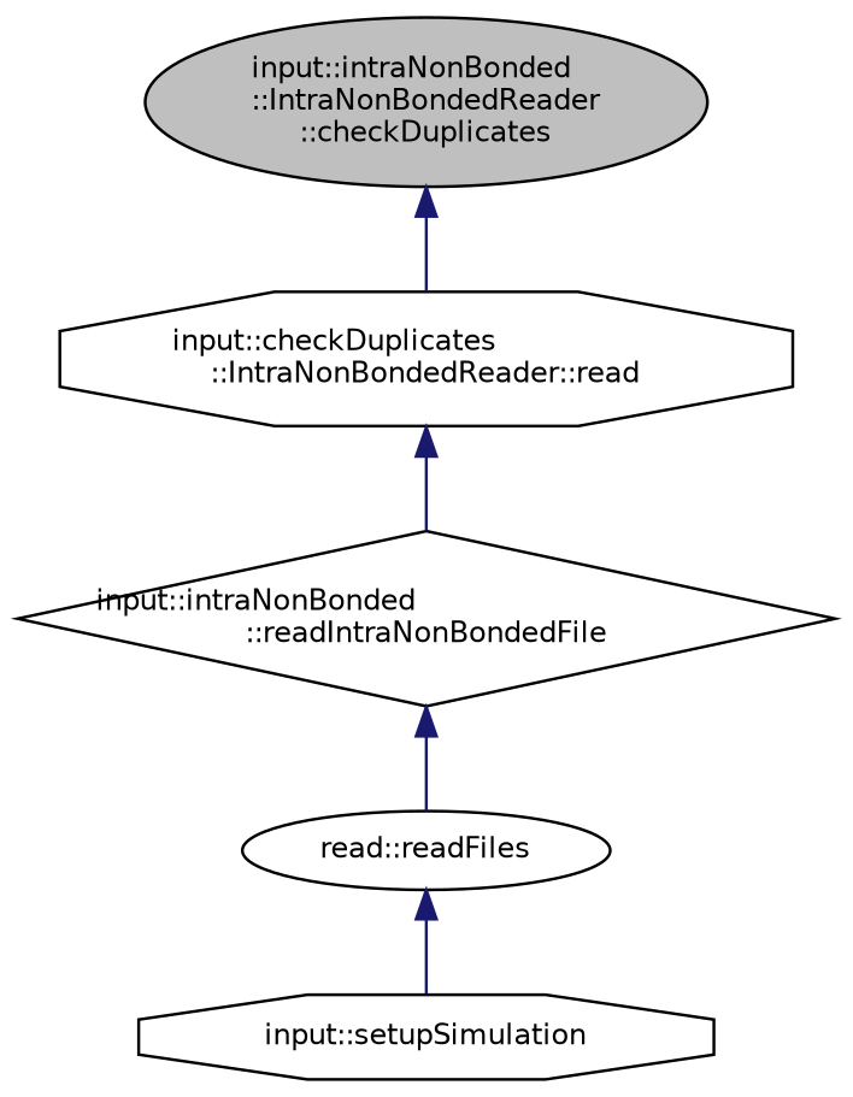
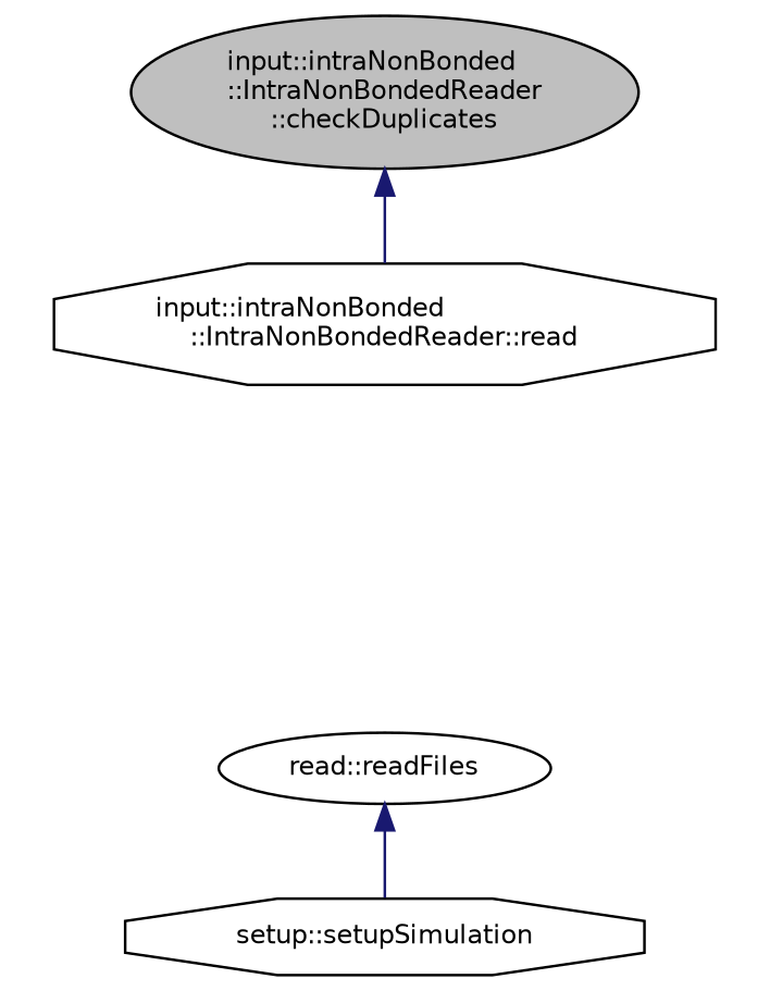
  digraph {
    rankdir=TB
    node [color=black fillcolor=white fontname=Helvetica fontsize=10 shape=ellipse style=filled]
    edge [color=midnightblue dir=back fontname=Helvetica fontsize=10 labelfontname=Helvetica labelfontsize=10 style=solid]
    n1 [fillcolor=grey75 fontcolor=black height=0.2 label="input::intraNonBonded\l::IntraNonBondedReader\l::checkDuplicates" width=0.4]
-   n2 [height=0.2 label="input::checkDuplicates\l::IntraNonBondedReader::read" shape=octagon width=0.4]
-   n3 [height=0.2 label="input::intraNonBonded\l::readIntraNonBondedFile" shape=diamond width=0.4]
+   n2 [height=0.2 label="input::intraNonBonded\l::IntraNonBondedReader::read" shape=octagon width=0.4]
    n4 [height=0.2 label="read::readFiles" width=0.4]
-   n5 [height=0.2 label="input::setupSimulation" shape=octagon width=0.4]
+   n5 [height=0.2 label="setup::setupSimulation" shape=octagon width=0.4]
    n1 -> n2
-   n2 -> n3
-   n3 -> n4
    n4 -> n5
  }
